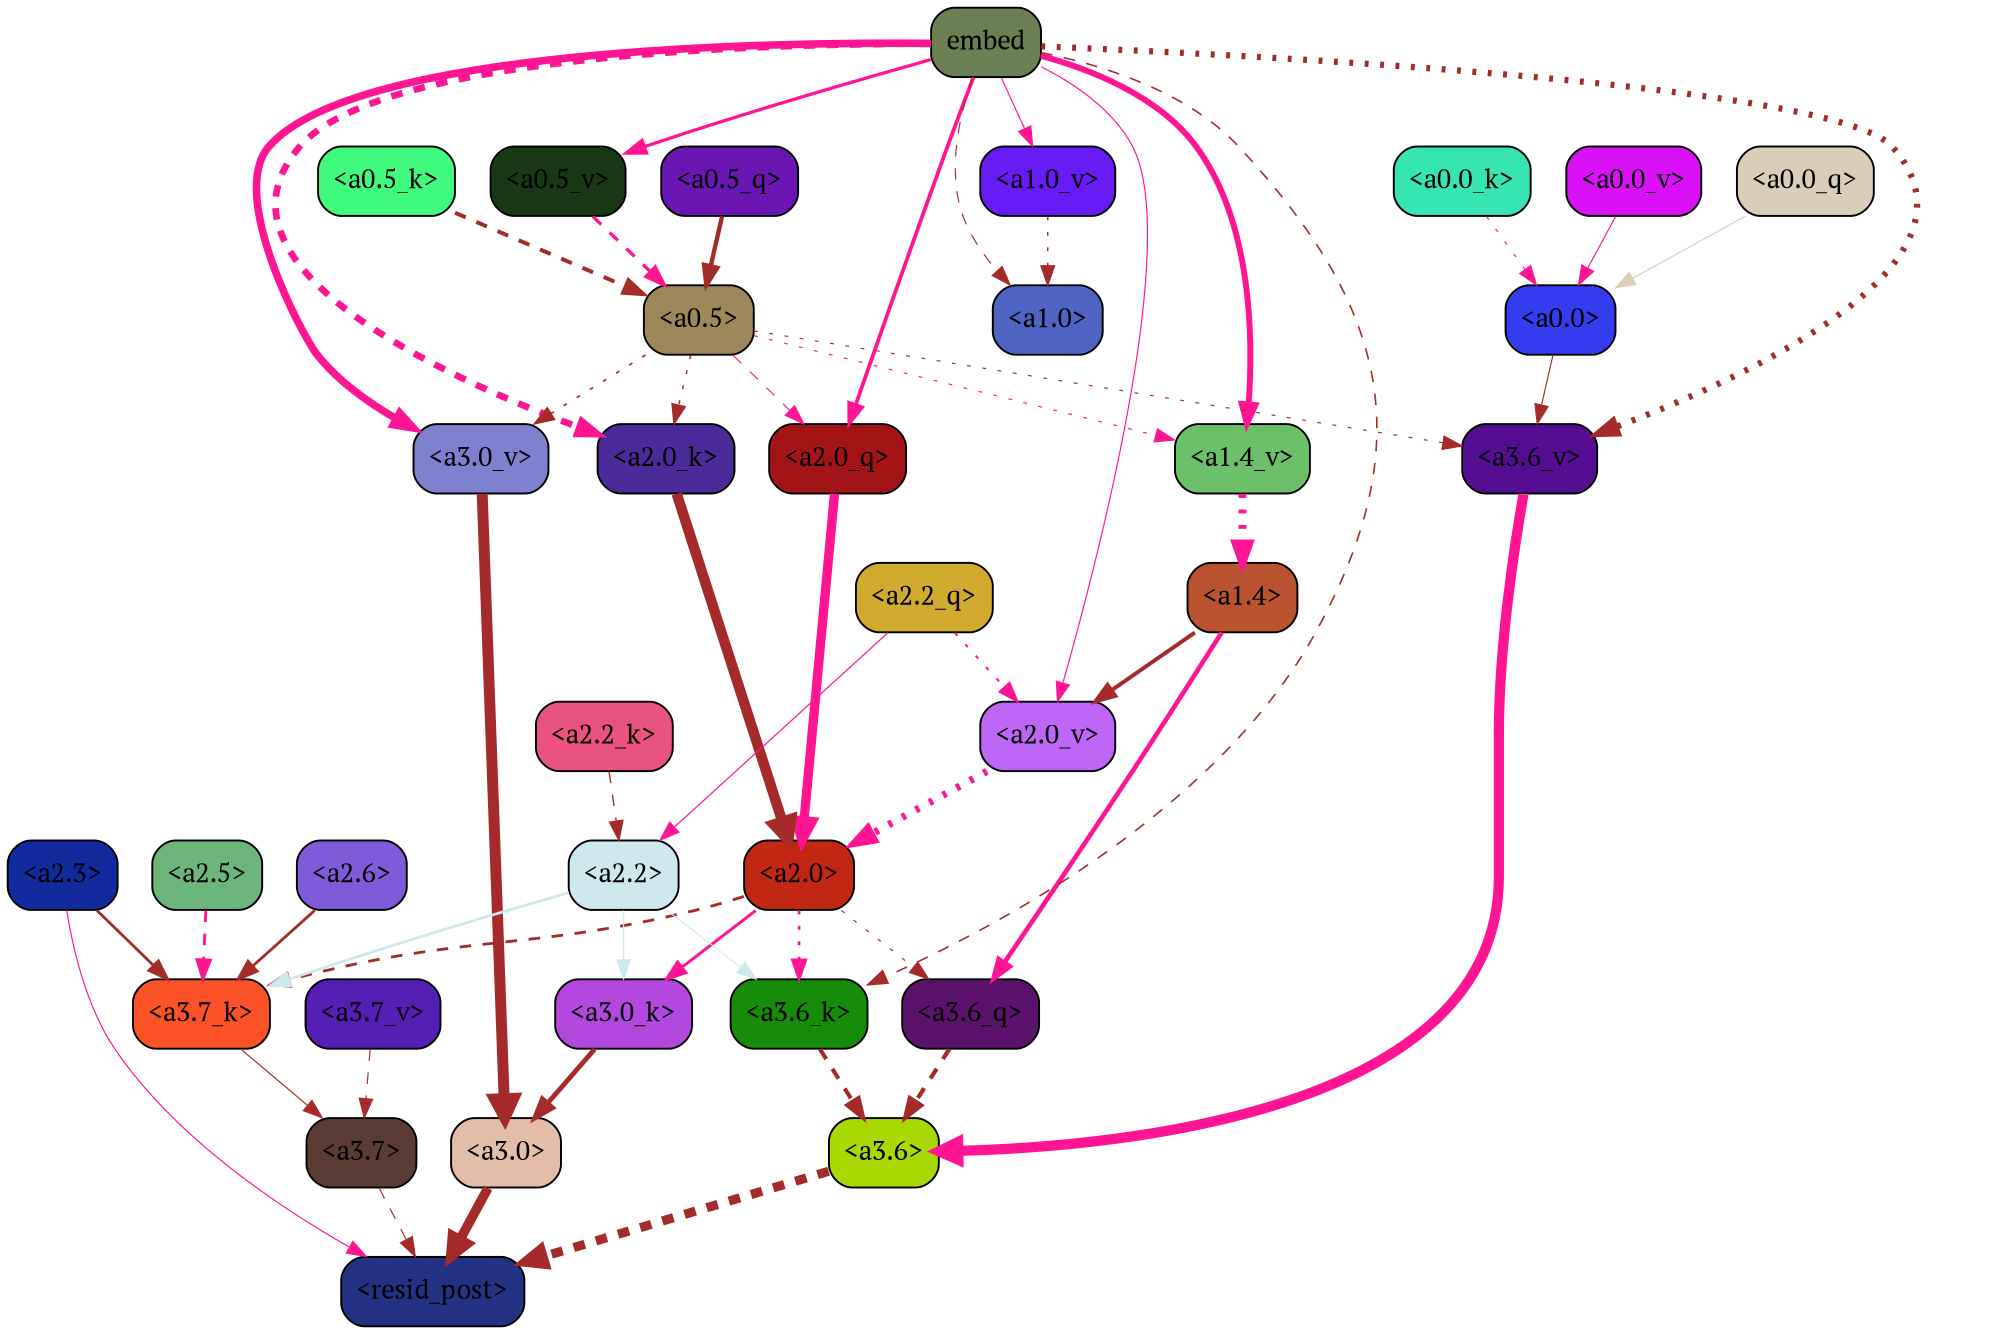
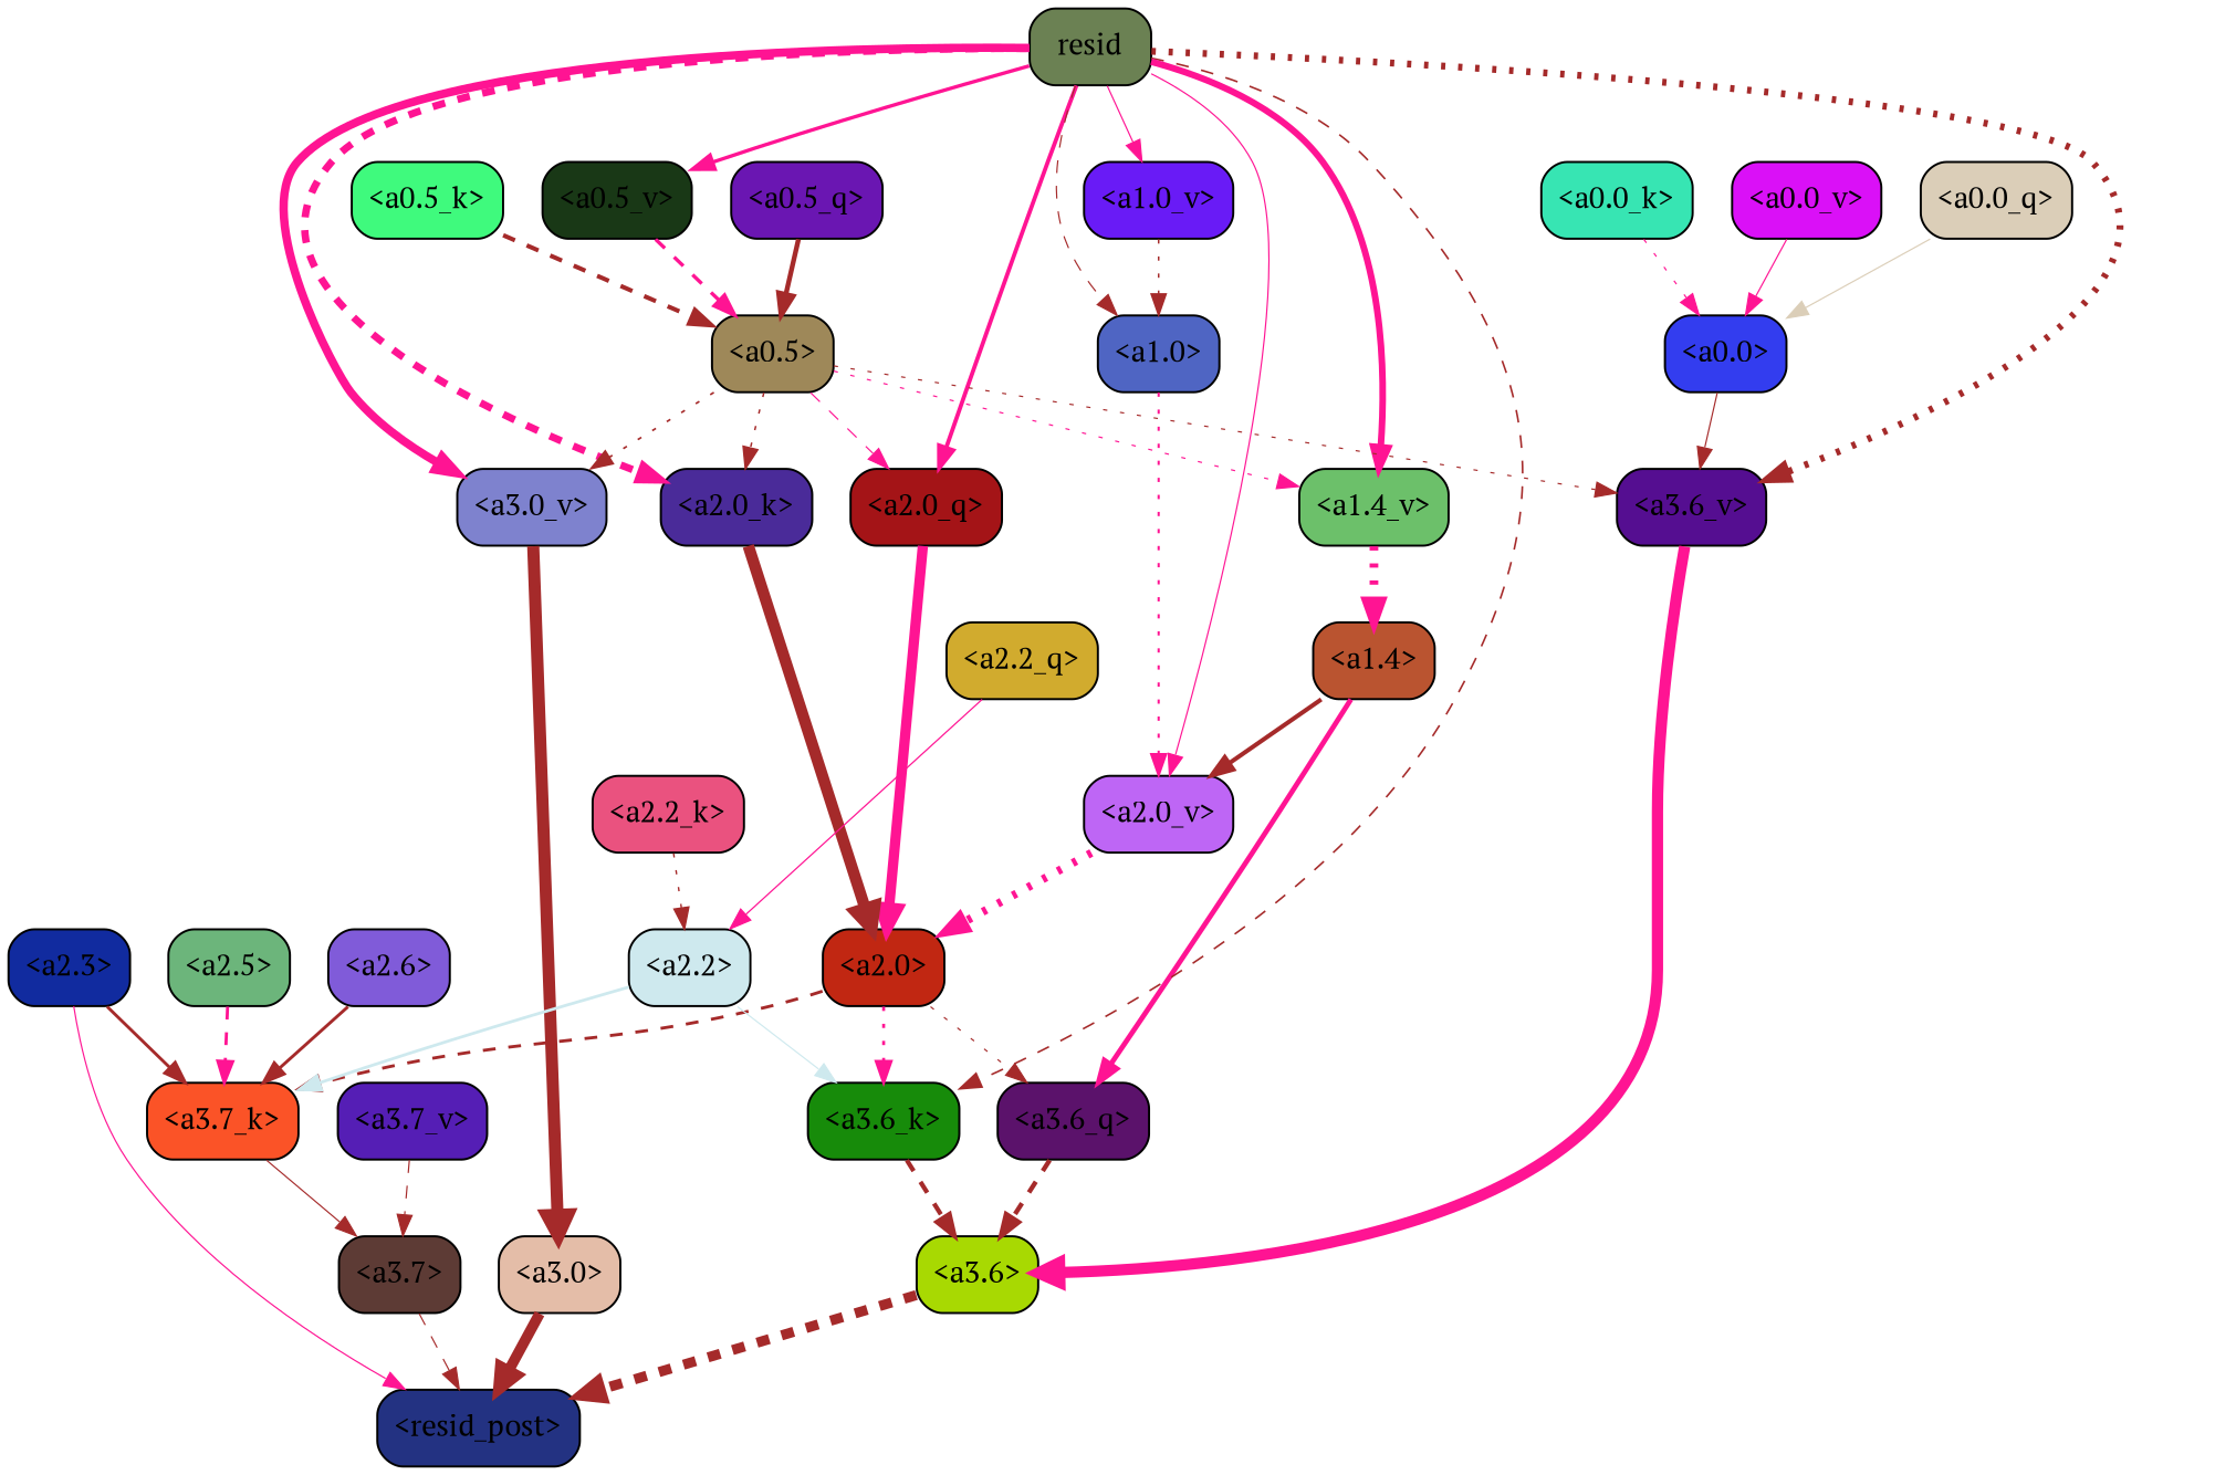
  strict digraph {
    fontname="PT Serif"
    splines=true
    node [color=black fontname="PT Serif" shape=box style="filled, rounded"]
    edge [color=brown fontname="PT Serif" penwidth=0.6 style=bold]
    "<a3.7>" [fillcolor="#5d3b35"]
    "<resid_post>" [fillcolor="#233282"]
    "<a3.6>" [fillcolor="#a8d902"]
    "<a3.0>" [fillcolor="#e4bda8"]
    "<a2.3>" [fillcolor="#112b9f"]
    "<a3.7_k>" [fillcolor="#fb5327"]
    "<a3.6_q>" [fillcolor="#5b126b"]
    "<a3.6_k>" [fillcolor="#178b0a"]
-   "<a3.0_k>" [fillcolor="#b248de"]
    "<a3.7_v>" [fillcolor="#551eb5"]
    "<a3.6_v>" [fillcolor="#550e91"]
    "<a3.0_v>" [fillcolor="#7e82ce"]
    "<a2.0>" [fillcolor="#c12712"]
    "<a1.4>" [fillcolor="#ba5430"]
    "<a2.0_v>" [fillcolor="#be66f5"]
    "<a2.6>" [fillcolor="#805bd9"]
    "<a2.5>" [fillcolor="#6cb57b"]
    "<a2.2>" [fillcolor="#cee9ee"]
-   embed [fillcolor="#6b8153"]
+   embed [fillcolor="#6b8153" label=resid]
    "<a2.0_q>" [fillcolor="#a41417"]
    "<a2.0_k>" [fillcolor="#4a2b99"]
    "<a1.4_v>" [fillcolor="#6cc06a"]
    "<a1.0_v>" [fillcolor="#691bf6"]
    "<a0.5_v>" [fillcolor="#193816"]
    "<a1.0>" [fillcolor="#4f65c3"]
    "<a2.2_k>" [fillcolor="#ea527f"]
    "<a0.5>" [fillcolor="#9e8859"]
    "<a0.0>" [fillcolor="#333def"]
    "<a2.2_q>" [fillcolor="#d1ab2e"]
    "<a0.5_q>" [fillcolor="#6a16b2"]
    "<a0.0_q>" [fillcolor="#dbceb8"]
    "<a0.5_k>" [fillcolor="#3ffa7d"]
    "<a0.0_k>" [fillcolor="#37e5b3"]
    "<a0.0_v>" [fillcolor="#da10f7"]
    "<a3.7>" -> "<resid_post>" [style=dashed]
    "<a3.6>" -> "<resid_post>" [penwidth=4.749041676521301 style=dashed]
    "<a3.0>" -> "<resid_post>" [penwidth=5.004215121269226]
    "<a2.3>" -> "<resid_post>" [color=deeppink]
    "<a2.3>" -> "<a3.7_k>" [penwidth=1.4559586644172668]
    "<a3.7_k>" -> "<a3.7>"
    "<a3.6_q>" -> "<a3.6>" [penwidth=2.199681341648102 style=dashed]
    "<a3.6_k>" -> "<a3.6>" [penwidth=2.13908451795578 style=dashed]
-   "<a3.0_k>" -> "<a3.0>" [penwidth=2.520303964614868]
    "<a3.7_v>" -> "<a3.7>" [style=dashed]
    "<a3.6_v>" -> "<a3.6>" [color=deeppink penwidth=5.297133803367615]
    "<a3.0_v>" -> "<a3.0>" [penwidth=5.680712580680847]
    "<a2.0>" -> "<a3.7_k>" [penwidth=1.4582423567771912 style=dashed]
    "<a2.0>" -> "<a3.6_q>" [style=dotted]
    "<a2.0>" -> "<a3.6_k>" [color=deeppink penwidth=1.3792681694030762 style=dotted]
-   "<a2.0>" -> "<a3.0_k>" [color=deeppink penwidth=1.5433646440505981]
    "<a1.4>" -> "<a3.6_q>" [color=deeppink penwidth=2.407962203025818]
    "<a1.4>" -> "<a2.0_v>" [penwidth=2.058677911758423]
    "<a2.0_v>" -> "<a2.0>" [color=deeppink penwidth=3.7890332341194153 style=dotted]
    "<a2.6>" -> "<a3.7_k>" [penwidth=1.468173325061798]
    "<a2.5>" -> "<a3.7_k>" [color=deeppink penwidth=1.457568109035492 style=dashed]
    "<a2.2>" -> "<a3.7_k>" [color="#cee9ee" penwidth=1.4199435114860535 style=""]
    "<a2.2>" -> "<a3.6_k>" [color="#cee9ee" style=""]
-   "<a2.2>" -> "<a3.0_k>" [color="#cee9ee" style=""]
    embed -> "<a3.6_k>" [penwidth=0.8273519277572632 style=dashed]
    embed -> "<a3.6_v>" [penwidth=3.2414157912135124 style=dotted]
    embed -> "<a3.0_v>" [color=deeppink penwidth=3.929257571697235]
    embed -> "<a2.0_v>" [color=deeppink]
    embed -> "<a2.0_q>" [color=deeppink penwidth=1.9435837268829346]
    embed -> "<a2.0_k>" [color=deeppink penwidth=3.4579111337661743 style=dashed]
    embed -> "<a1.4_v>" [color=deeppink penwidth=3.0905416011810303]
    embed -> "<a1.0_v>" [color=deeppink]
    embed -> "<a0.5_v>" [color=deeppink penwidth=1.6968016624450684]
    embed -> "<a1.0>" [style=dashed]
    "<a2.0_q>" -> "<a2.0>" [color=deeppink penwidth=4.832814455032349]
    "<a2.0_k>" -> "<a2.0>" [penwidth=5.423068851232529]
    "<a1.4_v>" -> "<a1.4>" [color=deeppink penwidth=4.065267086029053 style=dotted]
    "<a1.0_v>" -> "<a1.0>" [penwidth=0.7517843246459961 style=dotted]
    "<a0.5_v>" -> "<a0.5>" [color=deeppink penwidth=1.6968014240264893 style=dashed]
-   "<a2.2_q>" -> "<a2.0_v>" [color=deeppink penwidth=1.041085124015808 style=dotted]
-   "<a2.2_k>" -> "<a2.2>" [penwidth=0.7200896441936493 style=dashed]
+   "<a1.0>" -> "<a2.0_v>" [color=deeppink penwidth=1.041085124015808 style=dotted]
+   "<a2.2_k>" -> "<a2.2>" [penwidth=0.7200896441936493 style=dotted]
    "<a0.5>" -> "<a3.6_v>" [style=dotted]
    "<a0.5>" -> "<a3.0_v>" [penwidth=0.8535017371177673 style=dotted]
    "<a0.5>" -> "<a2.0_q>" [color=deeppink style=dashed]
    "<a0.5>" -> "<a2.0_k>" [penwidth=0.7646331787109375 style=dotted]
    "<a0.5>" -> "<a1.4_v>" [color=deeppink style=dotted]
    "<a0.0>" -> "<a3.6_v>"
    "<a2.2_q>" -> "<a2.2>" [color=deeppink penwidth=0.6301735639572144]
    "<a0.5_q>" -> "<a0.5>" [penwidth=2.2789151668548584]
    "<a0.0_q>" -> "<a0.0>" [color="#dbceb8" style=""]
    "<a0.5_k>" -> "<a0.5>" [penwidth=2.067288637161255 style=dashed]
    "<a0.0_k>" -> "<a0.0>" [color=deeppink style=dotted]
    "<a0.0_v>" -> "<a0.0>" [color=deeppink]
  }
